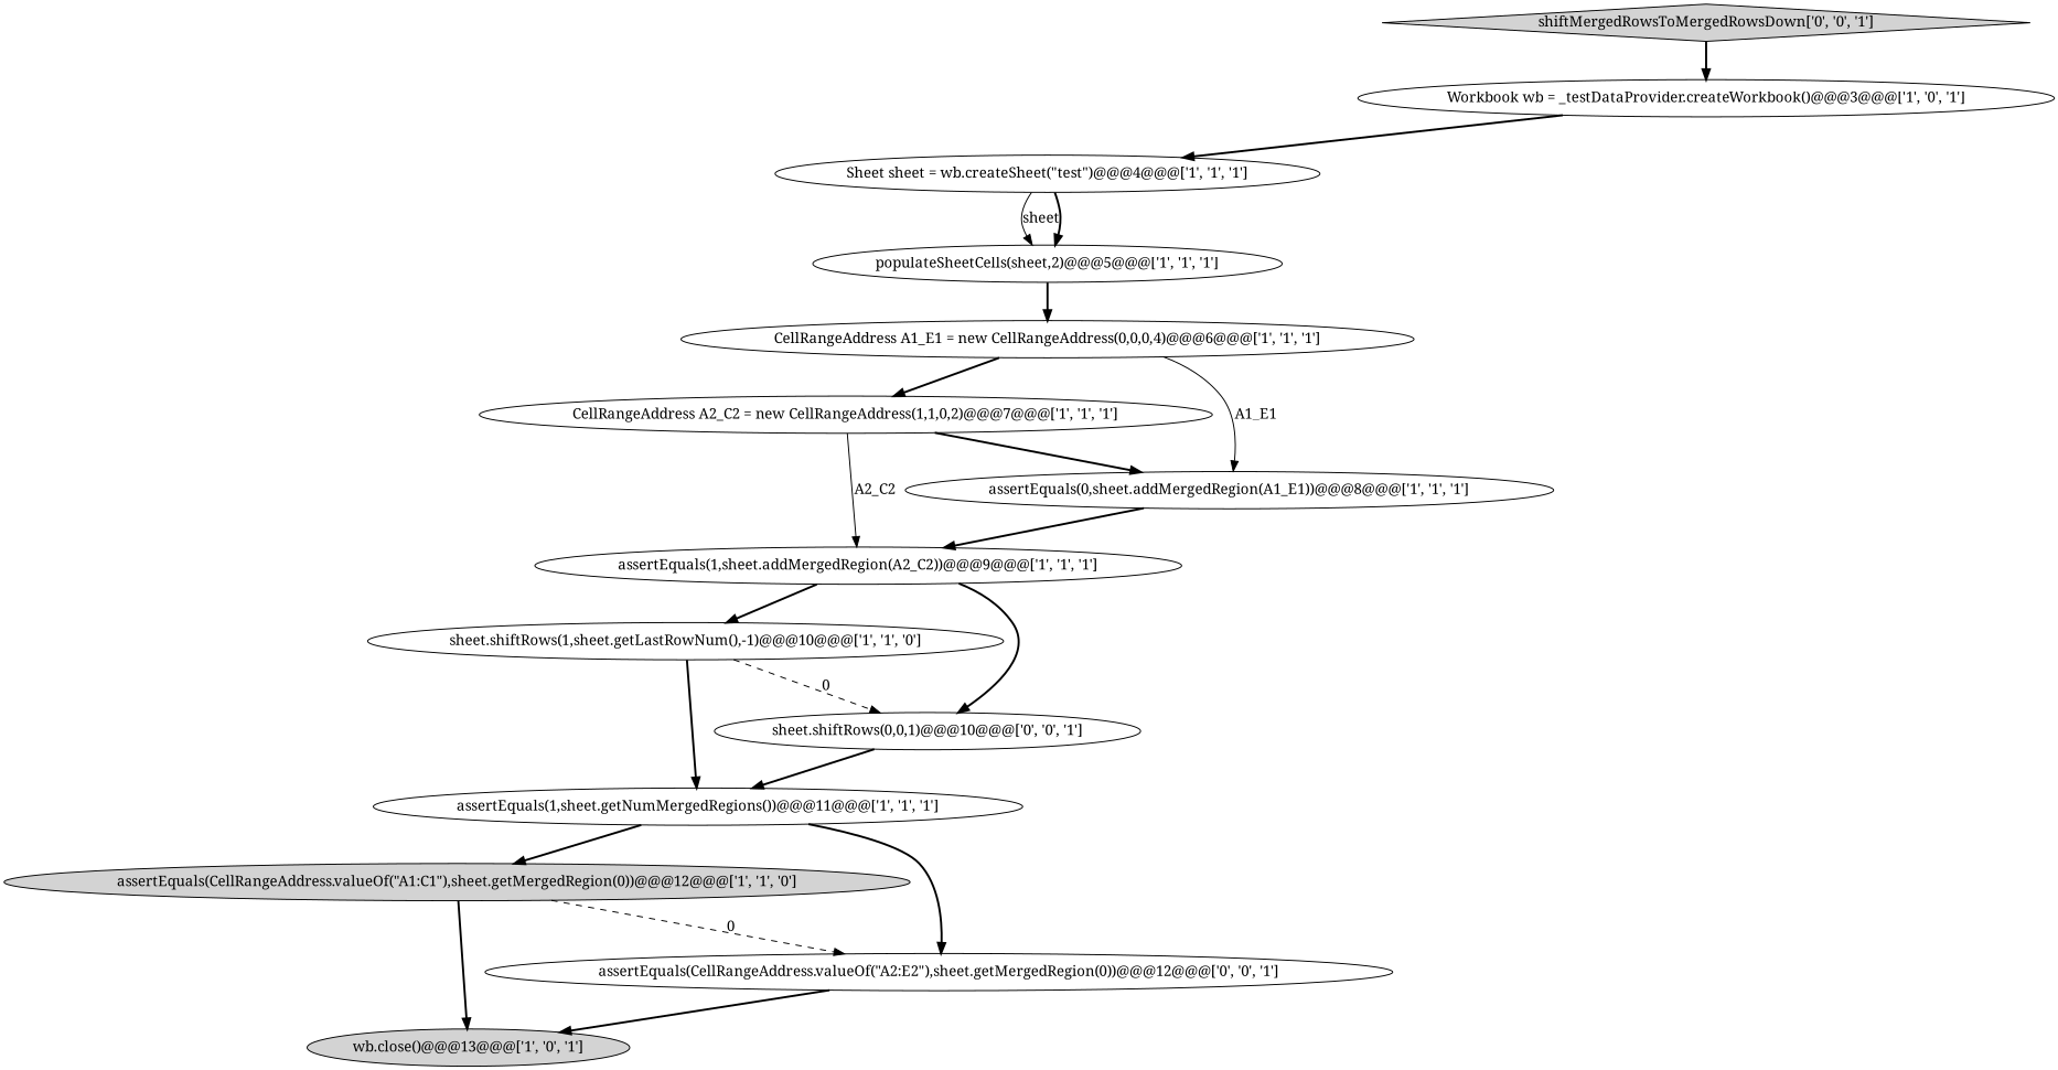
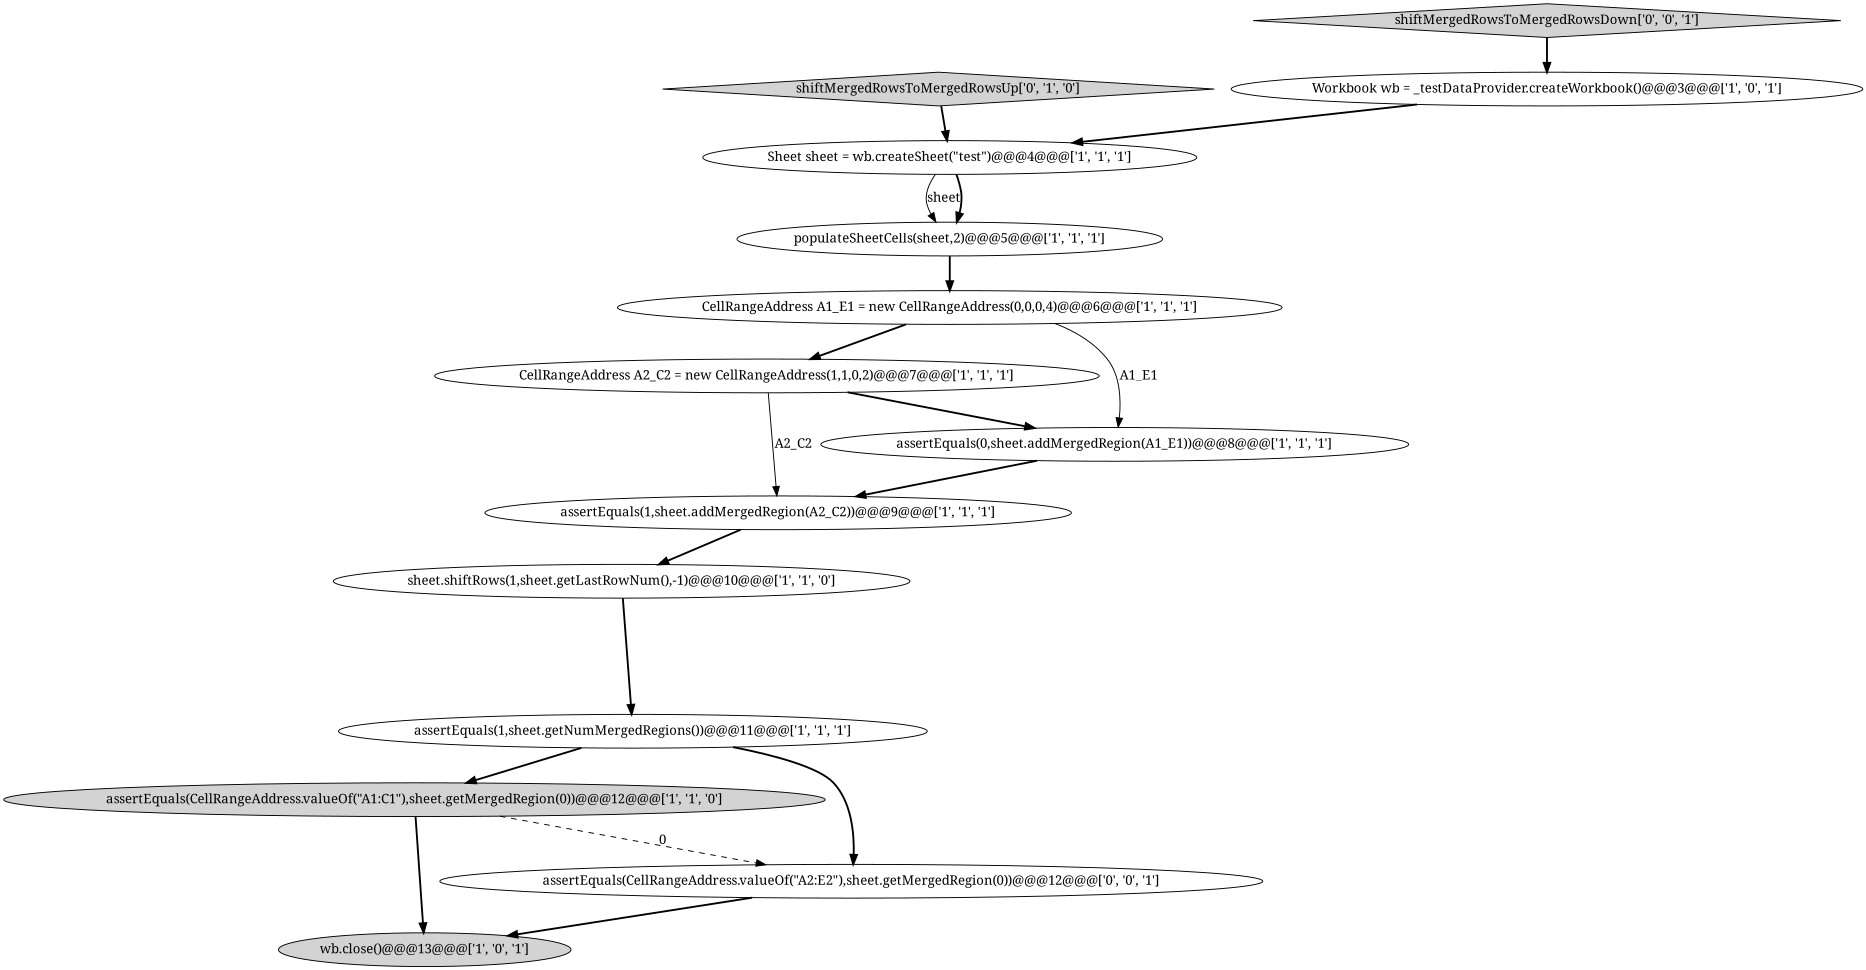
  digraph {
    fontname="Noto Serif"
    node [fillcolor=white fontname="Noto Serif" shape=ellipse style=filled]
    edge [fontname="Noto Serif" style=bold]
    n1 [fillcolor=lightgray label="assertEquals(CellRangeAddress.valueOf(\"A1:C1\"),sheet.getMergedRegion(0))@@@12@@@['1', '1', '0']"]
    n2 [label="assertEquals(CellRangeAddress.valueOf(\"A2:E2\"),sheet.getMergedRegion(0))@@@12@@@['0', '0', '1']"]
    n3 [fillcolor=lightgray label="wb.close()@@@13@@@['1', '0', '1']"]
    n4 [label="sheet.shiftRows(1,sheet.getLastRowNum(),-1)@@@10@@@['1', '1', '0']"]
    n5 [label="assertEquals(1,sheet.getNumMergedRegions())@@@11@@@['1', '1', '1']"]
-   n6 [label="sheet.shiftRows(0,0,1)@@@10@@@['0', '0', '1']"]
+   n7 [fillcolor=lightgray label="shiftMergedRowsToMergedRowsUp['0', '1', '0']" shape=diamond]
    n8 [label="Sheet sheet = wb.createSheet(\"test\")@@@4@@@['1', '1', '1']"]
    n9 [label="populateSheetCells(sheet,2)@@@5@@@['1', '1', '1']"]
    n10 [label="CellRangeAddress A1_E1 = new CellRangeAddress(0,0,0,4)@@@6@@@['1', '1', '1']"]
    n11 [label="CellRangeAddress A2_C2 = new CellRangeAddress(1,1,0,2)@@@7@@@['1', '1', '1']"]
    n12 [label="assertEquals(0,sheet.addMergedRegion(A1_E1))@@@8@@@['1', '1', '1']"]
    n13 [label="assertEquals(1,sheet.addMergedRegion(A2_C2))@@@9@@@['1', '1', '1']"]
    n14 [fillcolor=lightgray label="shiftMergedRowsToMergedRowsDown['0', '0', '1']" shape=diamond]
    n15 [label="Workbook wb = _testDataProvider.createWorkbook()@@@3@@@['1', '0', '1']"]
    n1 -> n2 [label=0 style=dashed]
    n1 -> n3
    n2 -> n3
    n4 -> n5
-   n4 -> n6 [label=0 style=dashed]
    n5 -> n1
    n5 -> n2
-   n6 -> n5
+   n7 -> n8
    n8 -> n9 [label=sheet style=solid]
    n8 -> n9
    n9 -> n10
    n10 -> n11
    n10 -> n12 [label=A1_E1 style=solid]
    n11 -> n12
    n11 -> n13 [label=A2_C2 style=solid]
    n12 -> n13
    n13 -> n4
-   n13 -> n6
    n14 -> n15
    n15 -> n8
  }
